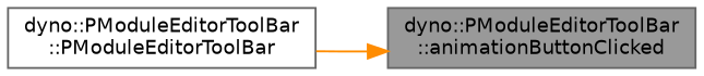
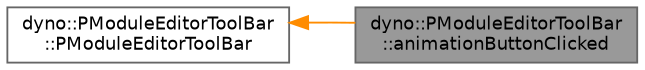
  digraph {
    rankdir=RL
    node [color=gray40 fontname=Helvetica fontsize=10 shape=box style=filled]
    n1 [fillcolor=grey60 fontcolor=black height=0.2 label="dyno::PModuleEditorToolBar\l::animationButtonClicked" width=0.4]
    n2 [fillcolor=white height=0.2 label="dyno::PModuleEditorToolBar\l::PModuleEditorToolBar" width=0.4]
-   n1 -> n2 [color=darkorange dir=back fontname=Helvetica fontsize=10 labelfontname=Helvetica labelfontsize=10 style=solid]
+   n2 -> n1 [color=darkorange dir=back fontname=Helvetica fontsize=10 labelfontname=Helvetica labelfontsize=10 style=solid]
  }
